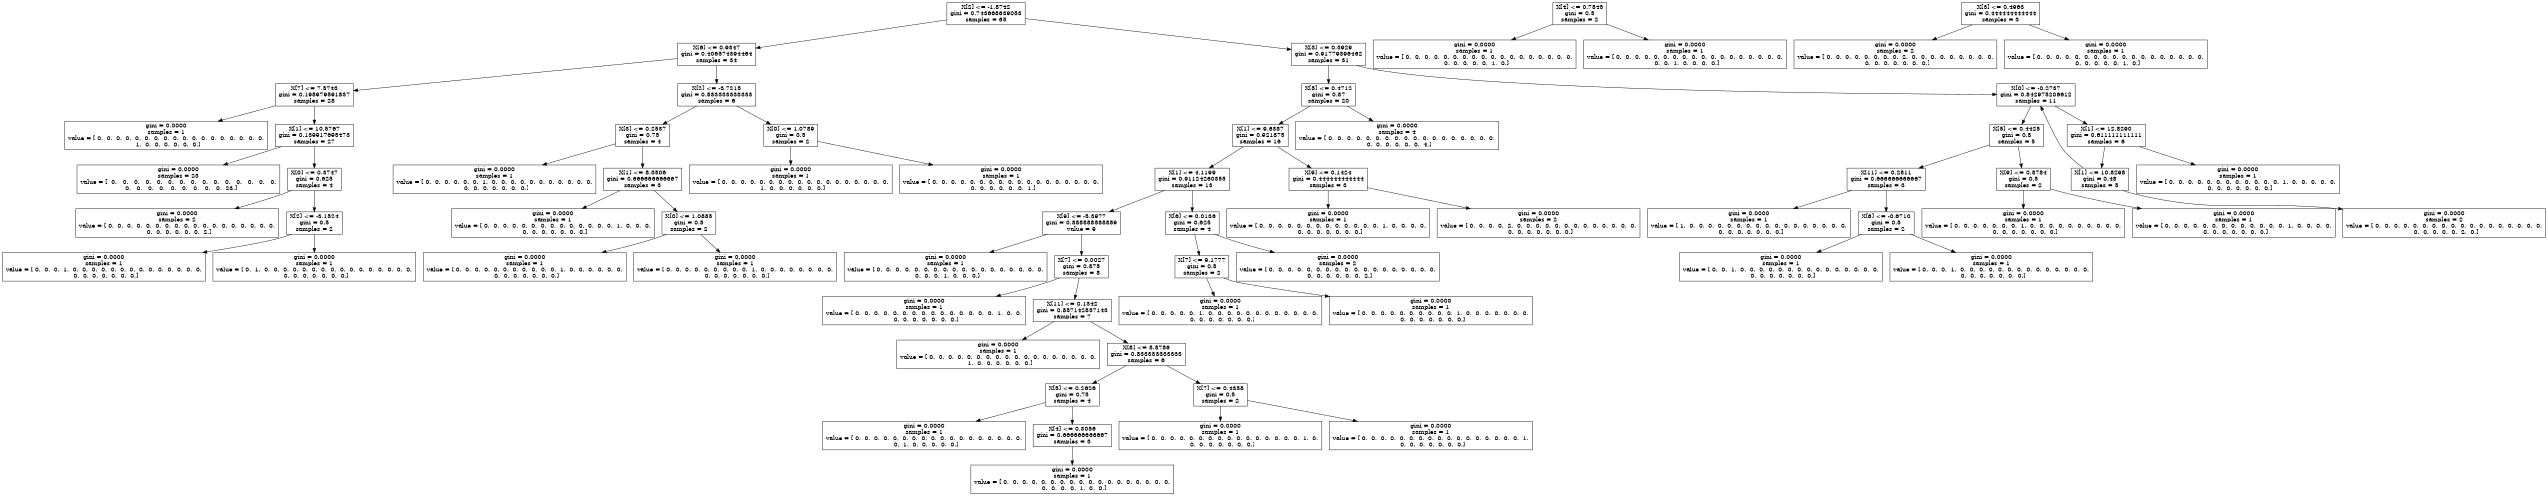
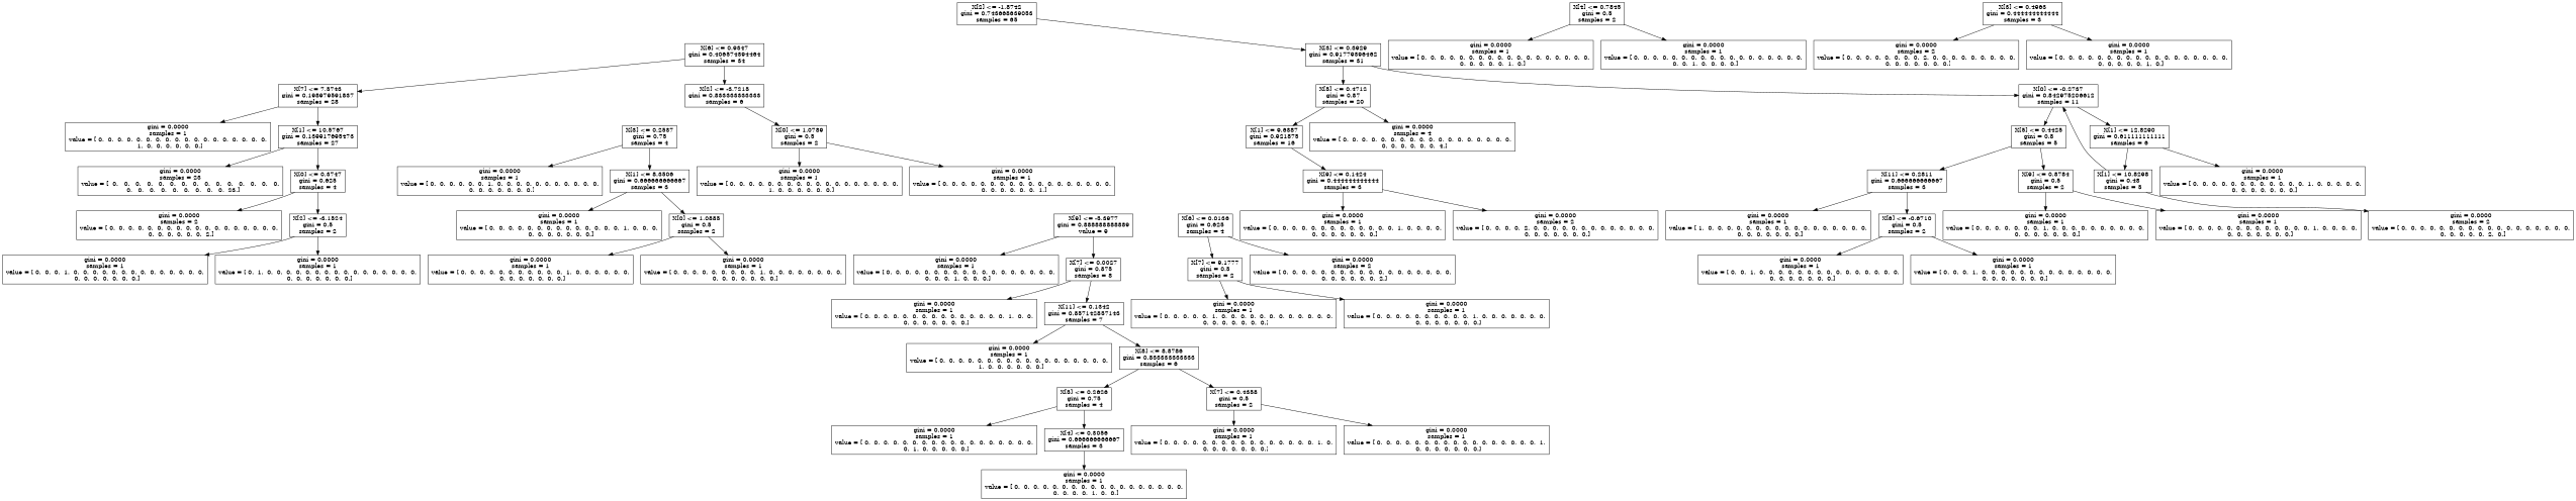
  digraph {
    node [shape=box]
    n1 [label="X[2] <= -1.8742\ngini = 0.743668639053\nsamples = 65"]
    n2 [label="X[6] <= 0.9347\ngini = 0.406574394464\nsamples = 34"]
    n3 [label="X[3] <= 0.3929\ngini = 0.91779396462\nsamples = 31"]
    n4 [label="X[7] <= 7.5743\ngini = 0.198979591837\nsamples = 28"]
    n5 [label="X[2] <= -3.7215\ngini = 0.833333333333\nsamples = 6"]
    n6 [label="X[5] <= 0.4712\ngini = 0.87\nsamples = 20"]
    n7 [label="X[0] <= -0.2737\ngini = 0.842975206612\nsamples = 11"]
    n8 [label="gini = 0.0000\nsamples = 1\nvalue = [ 0.  0.  0.  0.  0.  0.  0.  0.  0.  0.  0.  0.  0.  0.  0.  0.  0.  0.\n  1.  0.  0.  0.  0.  0.  0.]"]
    n9 [label="X[1] <= 10.5767\ngini = 0.139917695473\nsamples = 27"]
    n10 [label="X[3] <= 0.2537\ngini = 0.75\nsamples = 4"]
    n11 [label="X[0] <= 1.0789\ngini = 0.5\nsamples = 2"]
    n12 [label="gini = 0.0000\nsamples = 23\nvalue = [  0.   0.   0.   0.   0.   0.   0.   0.   0.   0.   0.   0.   0.   0.   0.\n   0.   0.   0.   0.   0.   0.   0.   0.   0.  23.]"]
    n13 [label="X[0] <= 0.3747\ngini = 0.625\nsamples = 4"]
    n14 [label="gini = 0.0000\nsamples = 2\nvalue = [ 0.  0.  0.  0.  0.  0.  0.  0.  0.  0.  0.  0.  0.  0.  0.  0.  0.  0.\n  0.  0.  0.  0.  0.  0.  2.]"]
    n15 [label="X[2] <= -3.1524\ngini = 0.5\nsamples = 2"]
    n16 [label="gini = 0.0000\nsamples = 1\nvalue = [ 0.  0.  0.  1.  0.  0.  0.  0.  0.  0.  0.  0.  0.  0.  0.  0.  0.  0.\n  0.  0.  0.  0.  0.  0.  0.]"]
    n17 [label="gini = 0.0000\nsamples = 1\nvalue = [ 0.  1.  0.  0.  0.  0.  0.  0.  0.  0.  0.  0.  0.  0.  0.  0.  0.  0.\n  0.  0.  0.  0.  0.  0.  0.]"]
    n18 [label="gini = 0.0000\nsamples = 1\nvalue = [ 0.  0.  0.  0.  0.  0.  1.  0.  0.  0.  0.  0.  0.  0.  0.  0.  0.  0.\n  0.  0.  0.  0.  0.  0.  0.]"]
    n19 [label="X[1] <= 8.3506\ngini = 0.666666666667\nsamples = 3"]
    n20 [label="gini = 0.0000\nsamples = 1\nvalue = [ 0.  0.  0.  0.  0.  0.  0.  0.  0.  0.  0.  0.  0.  0.  0.  0.  0.  0.\n  1.  0.  0.  0.  0.  0.  0.]"]
    n21 [label="gini = 0.0000\nsamples = 1\nvalue = [ 0.  0.  0.  0.  0.  0.  0.  0.  0.  0.  0.  0.  0.  0.  0.  0.  0.  0.\n  0.  0.  0.  0.  0.  0.  1.]"]
    n22 [label="gini = 0.0000\nsamples = 1\nvalue = [ 0.  0.  0.  0.  0.  0.  0.  0.  0.  0.  0.  0.  0.  0.  1.  0.  0.  0.\n  0.  0.  0.  0.  0.  0.  0.]"]
    n23 [label="X[0] <= 1.0885\ngini = 0.5\nsamples = 2"]
    n24 [label="gini = 0.0000\nsamples = 1\nvalue = [ 0.  0.  0.  0.  0.  0.  0.  0.  0.  0.  0.  1.  0.  0.  0.  0.  0.  0.\n  0.  0.  0.  0.  0.  0.  0.]"]
    n25 [label="gini = 0.0000\nsamples = 1\nvalue = [ 0.  0.  0.  0.  0.  0.  0.  0.  0.  1.  0.  0.  0.  0.  0.  0.  0.  0.\n  0.  0.  0.  0.  0.  0.  0.]"]
    n26 [label="X[1] <= 9.6387\ngini = 0.921875\nsamples = 16"]
    n27 [label="gini = 0.0000\nsamples = 4\nvalue = [ 0.  0.  0.  0.  0.  0.  0.  0.  0.  0.  0.  0.  0.  0.  0.  0.  0.  0.\n  0.  0.  0.  0.  0.  0.  4.]"]
    n28 [label="X[5] <= 0.4425\ngini = 0.8\nsamples = 5"]
    n29 [label="X[1] <= 12.8290\ngini = 0.611111111111\nsamples = 6"]
-   n30 [label="X[1] <= 4.1199\ngini = 0.91124260355\nsamples = 13"]
    n31 [label="X[9] <= 0.1424\ngini = 0.444444444444\nsamples = 3"]
    n32 [label="X[9] <= -5.3977\ngini = 0.888888888889\nvalue = 9"]
    n33 [label="X[6] <= 0.0136\ngini = 0.625\nsamples = 4"]
    n34 [label="gini = 0.0000\nsamples = 1\nvalue = [ 0.  0.  0.  0.  0.  0.  0.  0.  0.  0.  0.  0.  0.  1.  0.  0.  0.  0.\n  0.  0.  0.  0.  0.  0.  0.]"]
    n35 [label="gini = 0.0000\nsamples = 2\nvalue = [ 0.  0.  0.  0.  2.  0.  0.  0.  0.  0.  0.  0.  0.  0.  0.  0.  0.  0.\n  0.  0.  0.  0.  0.  0.  0.]"]
    n36 [label="gini = 0.0000\nsamples = 1\nvalue = [ 0.  0.  0.  0.  0.  0.  0.  0.  0.  0.  0.  0.  0.  0.  0.  0.  0.  0.\n  0.  0.  0.  1.  0.  0.  0.]"]
    n37 [label="X[7] <= 0.0027\ngini = 0.875\nsamples = 8"]
    n38 [label="X[7] <= 9.1777\ngini = 0.5\nsamples = 2"]
    n39 [label="gini = 0.0000\nsamples = 2\nvalue = [ 0.  0.  0.  0.  0.  0.  0.  0.  0.  0.  0.  0.  0.  0.  0.  0.  0.  0.\n  0.  0.  0.  0.  0.  0.  2.]"]
    n40 [label="gini = 0.0000\nsamples = 1\nvalue = [ 0.  0.  0.  0.  0.  0.  0.  0.  0.  0.  0.  0.  0.  0.  0.  1.  0.  0.\n  0.  0.  0.  0.  0.  0.  0.]"]
    n41 [label="X[11] <= 0.1342\ngini = 0.857142857143\nsamples = 7"]
    n42 [label="gini = 0.0000\nsamples = 1\nvalue = [ 0.  0.  0.  0.  0.  0.  0.  0.  0.  0.  0.  0.  0.  0.  0.  0.  0.  0.\n  1.  0.  0.  0.  0.  0.  0.]"]
    n43 [label="X[8] <= 8.8786\ngini = 0.833333333333\nsamples = 6"]
    n44 [label="X[5] <= 0.2626\ngini = 0.75\nsamples = 4"]
    n45 [label="X[7] <= 0.4358\ngini = 0.5\nsamples = 2"]
    n46 [label="gini = 0.0000\nsamples = 1\nvalue = [ 0.  0.  0.  0.  0.  0.  0.  0.  0.  0.  0.  0.  0.  0.  0.  0.  0.  0.\n  0.  1.  0.  0.  0.  0.  0.]"]
    n47 [label="X[4] <= 0.3056\ngini = 0.666666666667\nsamples = 3"]
    n48 [label="gini = 0.0000\nsamples = 1\nvalue = [ 0.  0.  0.  0.  0.  0.  0.  0.  0.  0.  0.  0.  0.  0.  0.  0.  1.  0.\n  0.  0.  0.  0.  0.  0.  0.]"]
    n49 [label="gini = 0.0000\nsamples = 1\nvalue = [ 0.  0.  0.  0.  0.  0.  0.  0.  0.  0.  0.  0.  0.  0.  0.  0.  0.  1.\n  0.  0.  0.  0.  0.  0.  0.]"]
    n50 [label="gini = 0.0000\nsamples = 1\nvalue = [ 0.  0.  0.  0.  0.  0.  0.  0.  0.  0.  0.  0.  0.  0.  0.  0.  0.  0.\n  0.  0.  0.  0.  1.  0.  0.]"]
    n51 [label="X[4] <= 0.7845\ngini = 0.5\nsamples = 2"]
    n52 [label="gini = 0.0000\nsamples = 1\nvalue = [ 0.  0.  0.  0.  0.  0.  0.  0.  0.  0.  0.  0.  0.  0.  0.  0.  0.  0.\n  0.  0.  0.  0.  0.  1.  0.]"]
    n53 [label="gini = 0.0000\nsamples = 1\nvalue = [ 0.  0.  0.  0.  0.  0.  0.  0.  0.  0.  0.  0.  0.  0.  0.  0.  0.  0.\n  0.  0.  1.  0.  0.  0.  0.]"]
    n54 [label="gini = 0.0000\nsamples = 1\nvalue = [ 0.  0.  0.  0.  0.  1.  0.  0.  0.  0.  0.  0.  0.  0.  0.  0.  0.  0.\n  0.  0.  0.  0.  0.  0.  0.]"]
    n55 [label="gini = 0.0000\nsamples = 1\nvalue = [ 0.  0.  0.  0.  0.  0.  0.  0.  0.  0.  1.  0.  0.  0.  0.  0.  0.  0.\n  0.  0.  0.  0.  0.  0.  0.]"]
    n56 [label="X[11] <= 0.2811\ngini = 0.666666666667\nsamples = 3"]
    n57 [label="X[9] <= 0.8784\ngini = 0.5\nsamples = 2"]
    n58 [label="X[1] <= 10.8298\ngini = 0.48\nsamples = 5"]
    n59 [label="gini = 0.0000\nsamples = 1\nvalue = [ 0.  0.  0.  0.  0.  0.  0.  0.  0.  0.  0.  0.  1.  0.  0.  0.  0.  0.\n  0.  0.  0.  0.  0.  0.  0.]"]
    n60 [label="gini = 0.0000\nsamples = 1\nvalue = [ 1.  0.  0.  0.  0.  0.  0.  0.  0.  0.  0.  0.  0.  0.  0.  0.  0.  0.\n  0.  0.  0.  0.  0.  0.  0.]"]
    n61 [label="X[6] <= -0.6710\ngini = 0.5\nsamples = 2"]
    n62 [label="gini = 0.0000\nsamples = 1\nvalue = [ 0.  0.  0.  0.  0.  0.  0.  1.  0.  0.  0.  0.  0.  0.  0.  0.  0.  0.\n  0.  0.  0.  0.  0.  0.  0.]"]
    n63 [label="gini = 0.0000\nsamples = 1\nvalue = [ 0.  0.  0.  0.  0.  0.  0.  0.  0.  0.  0.  0.  0.  1.  0.  0.  0.  0.\n  0.  0.  0.  0.  0.  0.  0.]"]
    n64 [label="gini = 0.0000\nsamples = 1\nvalue = [ 0.  0.  1.  0.  0.  0.  0.  0.  0.  0.  0.  0.  0.  0.  0.  0.  0.  0.\n  0.  0.  0.  0.  0.  0.  0.]"]
    n65 [label="gini = 0.0000\nsamples = 1\nvalue = [ 0.  0.  0.  1.  0.  0.  0.  0.  0.  0.  0.  0.  0.  0.  0.  0.  0.  0.\n  0.  0.  0.  0.  0.  0.  0.]"]
    n66 [label="gini = 0.0000\nsamples = 2\nvalue = [ 0.  0.  0.  0.  0.  0.  0.  0.  0.  0.  0.  0.  0.  0.  0.  0.  0.  0.\n  0.  0.  0.  0.  0.  2.  0.]"]
    n67 [label="X[3] <= 0.4963\ngini = 0.444444444444\nsamples = 3"]
    n68 [label="gini = 0.0000\nsamples = 2\nvalue = [ 0.  0.  0.  0.  0.  0.  0.  0.  2.  0.  0.  0.  0.  0.  0.  0.  0.  0.\n  0.  0.  0.  0.  0.  0.  0.]"]
    n69 [label="gini = 0.0000\nsamples = 1\nvalue = [ 0.  0.  0.  0.  0.  0.  0.  0.  0.  0.  0.  0.  0.  0.  0.  0.  0.  0.\n  0.  0.  0.  0.  0.  1.  0.]"]
-   n1 -> n2
    n1 -> n3
    n2 -> n4
    n2 -> n5
    n3 -> n6
    n3 -> n7
    n4 -> n8
    n4 -> n9
-   n5 -> n10
    n5 -> n11
    n6 -> n26
    n6 -> n27
    n7 -> n28
    n7 -> n29
    n9 -> n12
    n9 -> n13
    n10 -> n18
    n10 -> n19
    n11 -> n20
    n11 -> n21
    n13 -> n14
    n13 -> n15
    n15 -> n16
    n15 -> n17
    n19 -> n22
    n19 -> n23
    n23 -> n24
    n23 -> n25
-   n26 -> n30
    n26 -> n31
    n28 -> n56
    n28 -> n57
    n29 -> n58
    n29 -> n59
-   n30 -> n32
-   n30 -> n33
    n31 -> n34
    n31 -> n35
    n32 -> n36
    n32 -> n37
    n33 -> n38
    n33 -> n39
    n37 -> n40
    n37 -> n41
    n38 -> n54
    n38 -> n55
    n41 -> n42
    n41 -> n43
    n43 -> n44
    n43 -> n45
    n44 -> n46
    n44 -> n47
    n45 -> n48
    n45 -> n49
    n47 -> n50
    n51 -> n52
    n51 -> n53
    n56 -> n60
    n56 -> n61
    n57 -> n62
    n57 -> n63
    n58 -> n7
    n58 -> n66
    n61 -> n64
    n61 -> n65
    n67 -> n68
    n67 -> n69
  }
